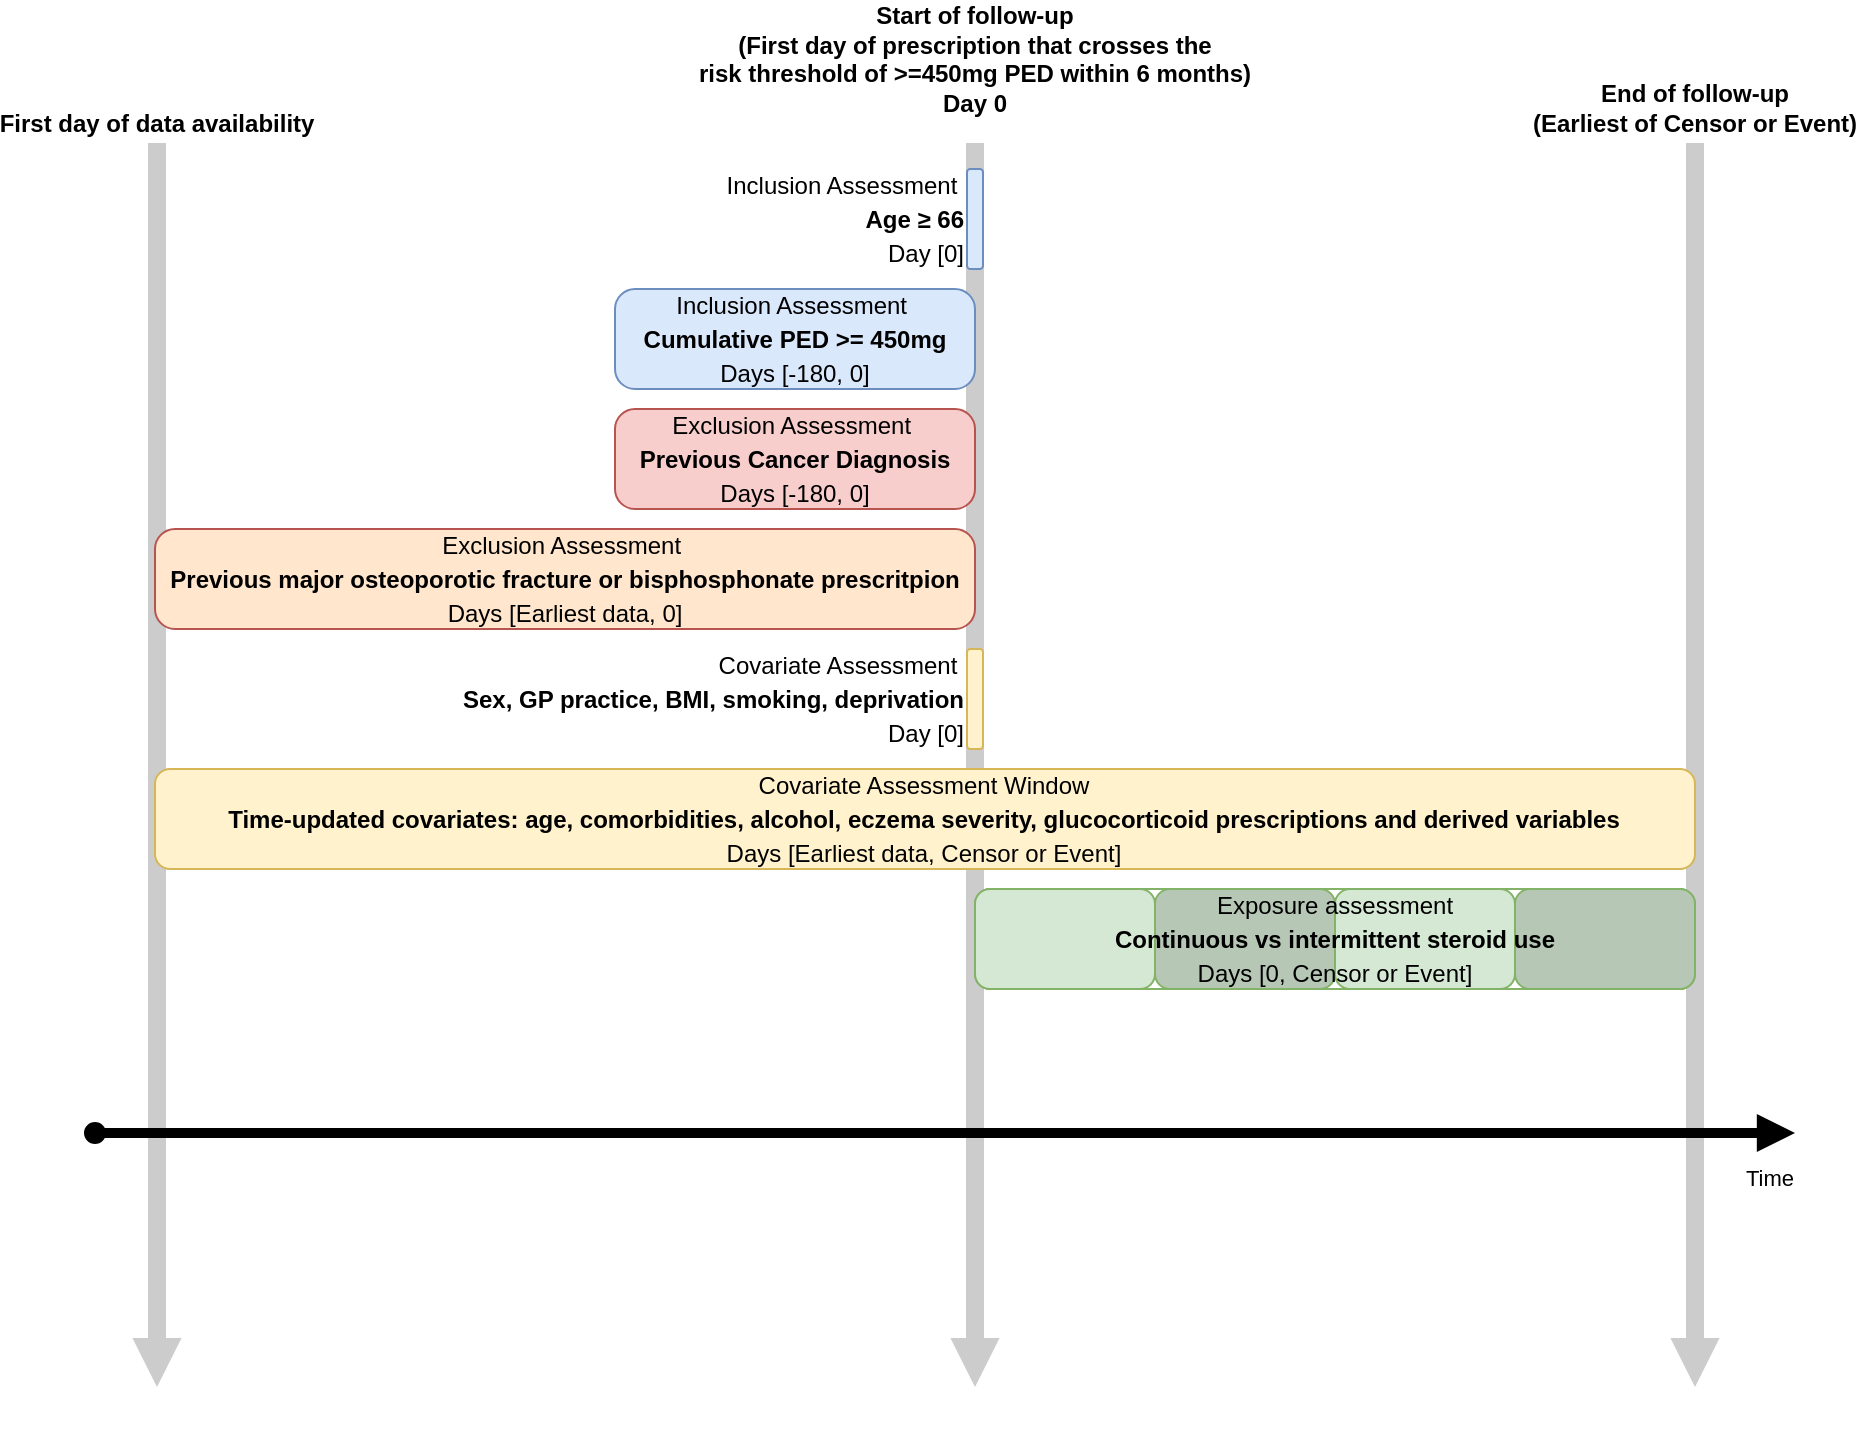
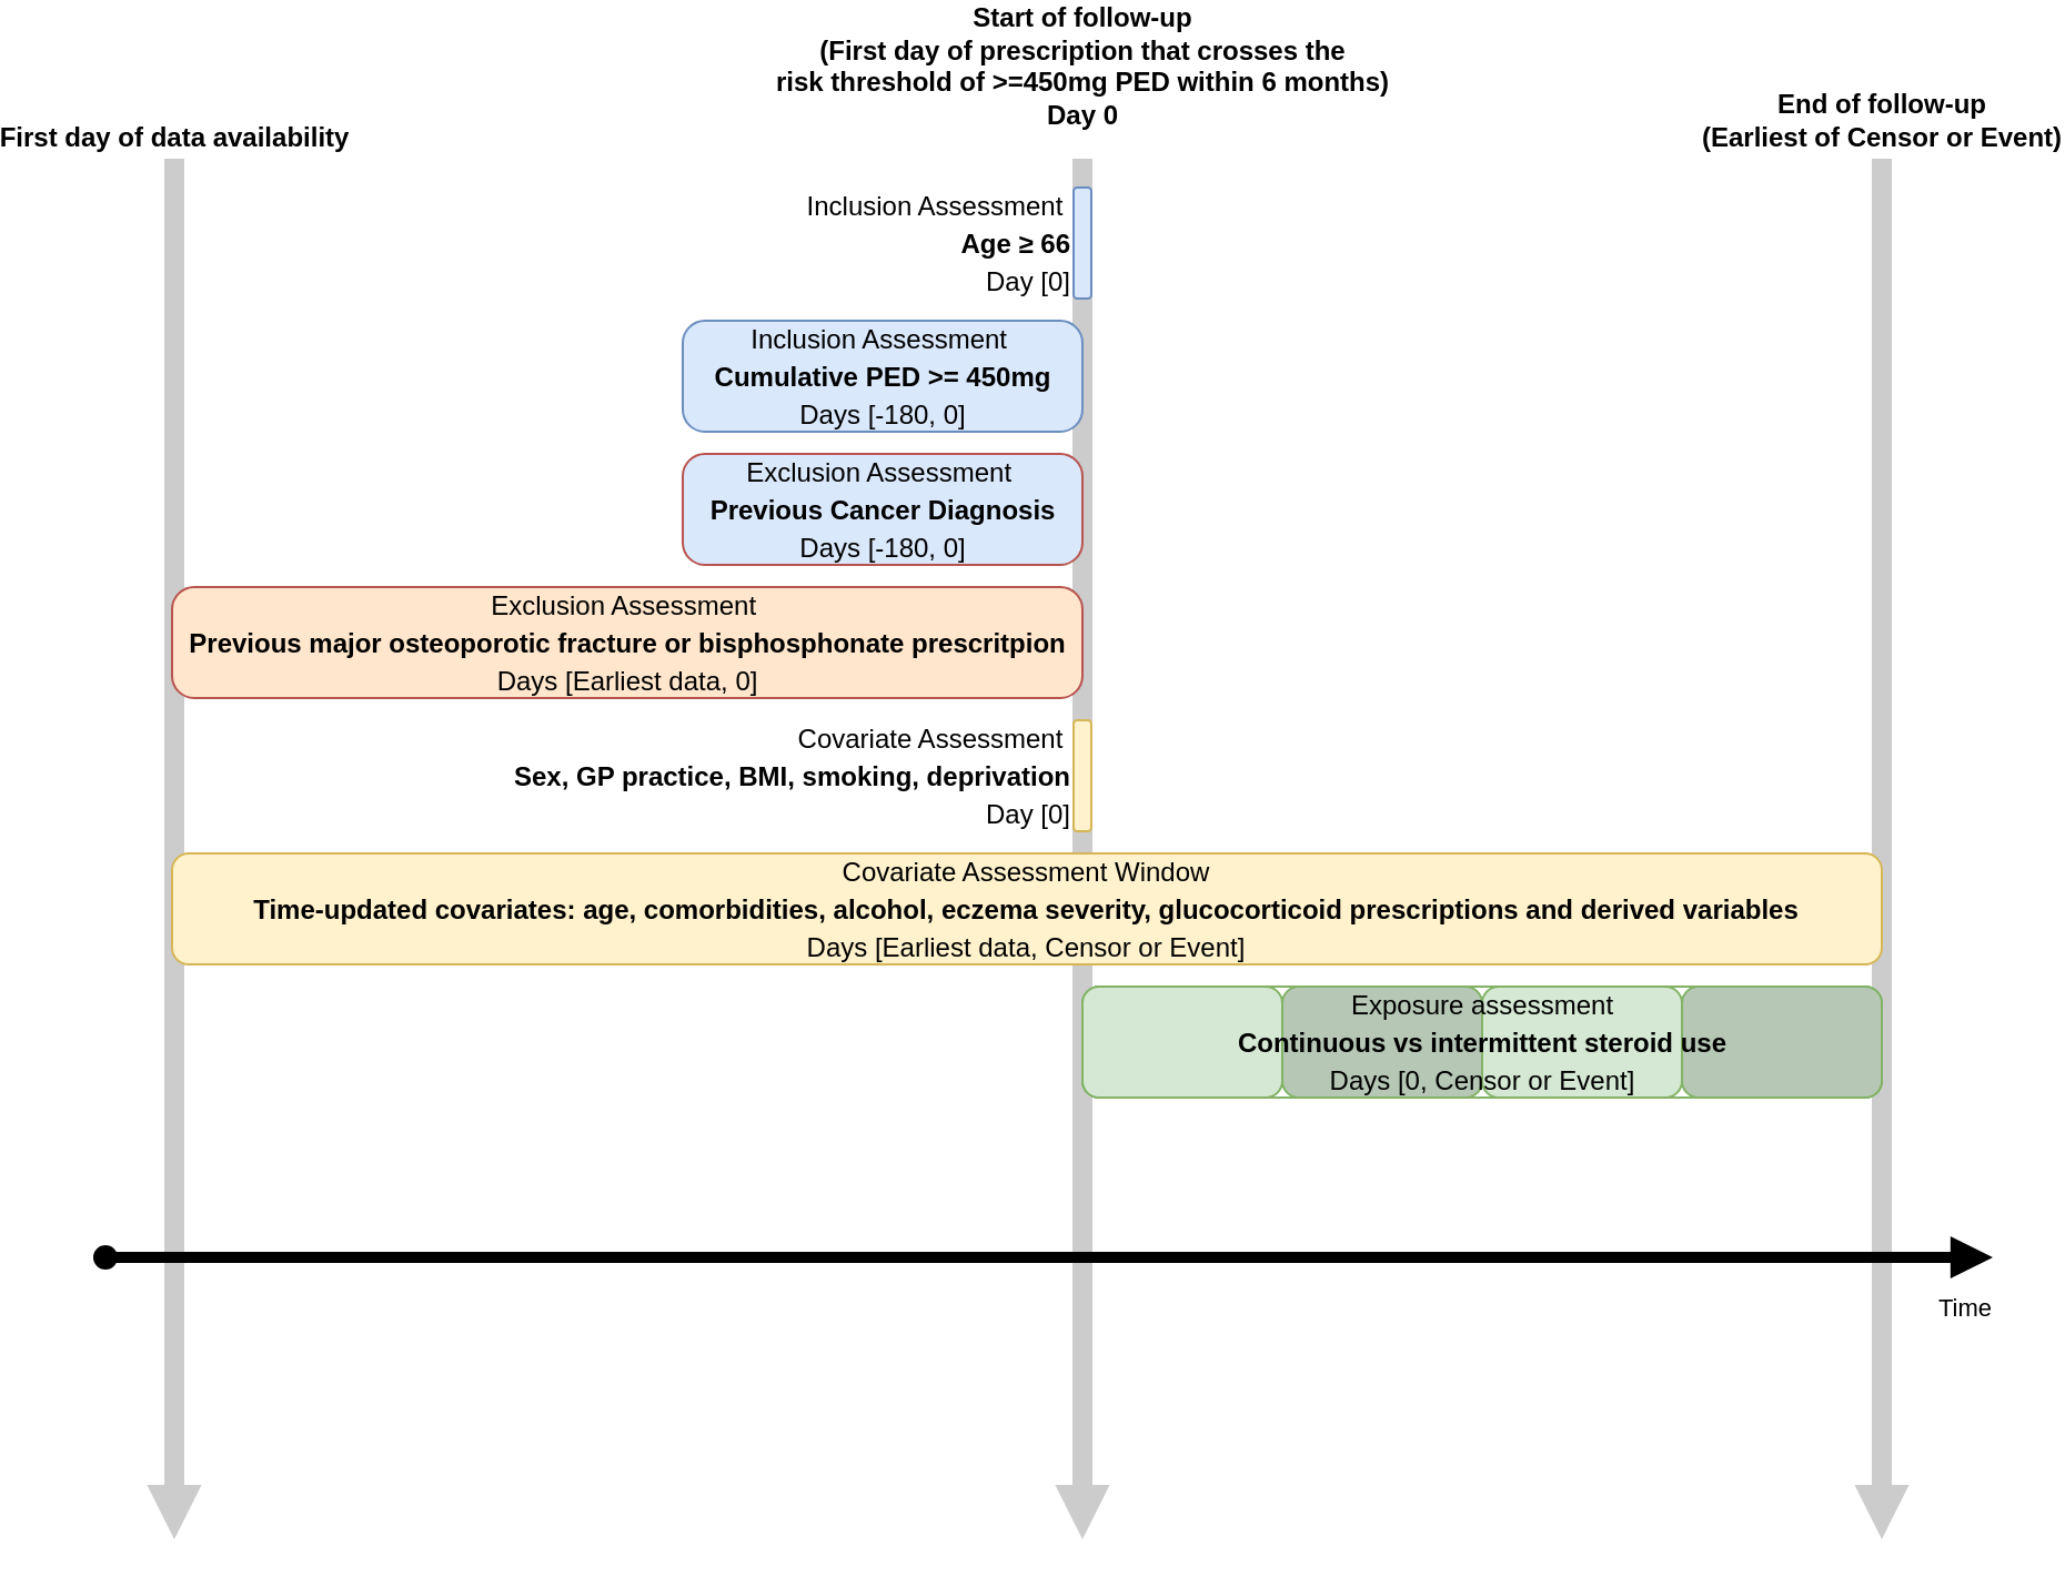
  <mxCell id="0" />
  <mxCell id="1" parent="0" />
  <mxCell id="2" value="&lt;div&gt;&lt;b&gt;Start of follow-up&lt;/b&gt;&lt;/div&gt;&lt;div&gt;&lt;b&gt;(First day of prescription that crosses the&lt;/b&gt;&lt;br&gt;&lt;/div&gt;&lt;div&gt;&lt;b&gt;risk threshold of &amp;gt;=450mg PED within 6 months)&lt;/b&gt;&lt;/div&gt;&lt;div&gt;&lt;b&gt;Day 0&lt;/b&gt;&lt;/div&gt;" style="endArrow=block;html=1;strokeWidth=9;fontSize=12;endSize=1;endFill=1;startSize=6;fillColor=#f5f5f5;strokeColor=#CCCCCC;labelPosition=center;verticalLabelPosition=top;align=center;verticalAlign=bottom;labelBorderColor=none;labelBackgroundColor=none;orthogonalLoop=0;anchorPointDirection=0;" parent="1" edge="1"><mxGeometry x="-1" y="-10" width="50" height="50" relative="1" as="geometry"><mxPoint x="460" y="20" as="sourcePoint" /><mxPoint x="460" y="642" as="targetPoint" /><mxPoint x="10" y="-10" as="offset" /></mxGeometry></mxCell>
  <mxCell id="3" value="&lt;p style=&quot;font-size: 12px ; margin-top: 0pt ; margin-bottom: 0pt ; margin-left: 0in ; direction: ltr ; unicode-bidi: embed ; word-break: normal&quot;&gt;&lt;b style=&quot;font-family: &amp;#34;helvetica&amp;#34;&quot;&gt;First day of data availability&lt;/b&gt;&lt;br&gt;&lt;/p&gt;" style="endArrow=block;html=1;strokeWidth=9;fontSize=12;endSize=1;endFill=1;startSize=6;fillColor=#f5f5f5;strokeColor=#CCCCCC;labelPosition=center;verticalLabelPosition=top;align=center;verticalAlign=bottom;labelBorderColor=none;labelBackgroundColor=none;spacingRight=0;" parent="1" edge="1"><mxGeometry x="-1" width="50" height="50" relative="1" as="geometry"><mxPoint x="51" y="20" as="sourcePoint" /><mxPoint x="51" y="642" as="targetPoint" /><mxPoint as="offset" /></mxGeometry></mxCell>
  <mxCell id="4" value="&lt;p style=&quot;font-size: 12px ; margin-top: 0pt ; margin-bottom: 0pt ; margin-left: 0in ; direction: ltr ; unicode-bidi: embed ; word-break: normal&quot;&gt;&lt;b&gt;End of follow-up&lt;/b&gt;&lt;/p&gt;&lt;p style=&quot;font-size: 12px ; margin-top: 0pt ; margin-bottom: 0pt ; margin-left: 0in ; direction: ltr ; unicode-bidi: embed ; word-break: normal&quot;&gt;&lt;b&gt;(Earliest of Censor or Event)&lt;/b&gt;&lt;/p&gt;" style="endArrow=block;html=1;strokeWidth=9;fontSize=12;endSize=1;endFill=1;startSize=6;fillColor=#f5f5f5;strokeColor=#CCCCCC;labelPosition=center;verticalLabelPosition=top;align=center;verticalAlign=bottom;labelBorderColor=none;labelBackgroundColor=none;spacingRight=0;" parent="1" edge="1"><mxGeometry x="-1" width="50" height="50" relative="1" as="geometry"><mxPoint x="820" y="20" as="sourcePoint" /><mxPoint x="820" y="642" as="targetPoint" /><mxPoint as="offset" /></mxGeometry></mxCell>
  <mxCell id="5" value="Time" style="endArrow=block;html=1;startArrow=oval;startFill=1;strokeWidth=5;endFill=1;labelPosition=right;verticalLabelPosition=bottom;align=left;verticalAlign=top;" parent="1" edge="1"><mxGeometry x="0.938" y="-10" width="50" height="50" relative="1" as="geometry"><mxPoint y="515" as="sourcePoint" x="20" /><mxPoint x="870" y="515" as="targetPoint" /><mxPoint as="offset" /></mxGeometry></mxCell>
- <mxCell id="6" value="&lt;font&gt;&lt;span style=&quot;font-size: 12px&quot;&gt;Exclusion Assessment&amp;nbsp;&lt;/span&gt;&lt;br&gt;&lt;span style=&quot;font-size: 12px&quot;&gt;&lt;b&gt;Previous Cancer Diagnosis&lt;br&gt;&lt;/b&gt;&lt;/span&gt;&lt;/font&gt;&lt;span style=&quot;font-size: 12px ; text-align: center&quot;&gt;Days [-180, 0]&lt;/span&gt;" style="rounded=1;html=1;fontSize=14;fillColor=#f8cecc;strokeColor=#b85450;arcSize=20;labelPosition=center;verticalLabelPosition=middle;align=center;verticalAlign=middle;" parent="1" vertex="1"><mxGeometry x="280" y="153" width="180" height="50" as="geometry" /></mxCell>
+ <mxCell id="6" value="&lt;font&gt;&lt;span style=&quot;font-size: 12px&quot;&gt;Exclusion Assessment&amp;nbsp;&lt;/span&gt;&lt;br&gt;&lt;span style=&quot;font-size: 12px&quot;&gt;&lt;b&gt;Previous Cancer Diagnosis&lt;br&gt;&lt;/b&gt;&lt;/span&gt;&lt;/font&gt;&lt;span style=&quot;font-size: 12px ; text-align: center&quot;&gt;Days [-180, 0]&lt;/span&gt;" style="rounded=1;html=1;fontSize=14;fillColor=#dae8fc;strokeColor=#b85450;arcSize=20;labelPosition=center;verticalLabelPosition=middle;align=center;verticalAlign=middle;" parent="1" vertex="1"><mxGeometry x="280" y="153" width="180" height="50" as="geometry" /></mxCell>
  <mxCell id="7" value="&lt;font&gt;&lt;span style=&quot;font-size: 12px&quot;&gt;Exclusion Assessment&amp;nbsp;&lt;/span&gt;&lt;br&gt;&lt;span style=&quot;font-size: 12px&quot;&gt;&lt;b&gt;Previous major osteoporotic fracture or bisphosphonate prescritpion&lt;br&gt;&lt;/b&gt;Days [Earliest data, 0]&lt;/span&gt;&lt;/font&gt;" style="rounded=1;html=1;fontSize=14;fillColor=#ffe6cc;strokeColor=#b85450;arcSize=20;labelPosition=center;verticalLabelPosition=middle;align=center;verticalAlign=middle;" parent="1" vertex="1"><mxGeometry x="50" y="213" width="410" height="50" as="geometry" /></mxCell>
  <mxCell id="8" value="&lt;font&gt;&lt;span style=&quot;font-size: 12px&quot;&gt;Inclusion Assessment&amp;nbsp;&lt;/span&gt;&lt;br&gt;&lt;b style=&quot;font-size: 12px&quot;&gt;Cumulative PED &amp;gt;= 450mg&lt;/b&gt;&lt;br style=&quot;font-size: 12px&quot;&gt;&lt;span style=&quot;font-size: 12px&quot;&gt;Days [-180, 0]&lt;/span&gt;&lt;/font&gt;" style="rounded=1;html=1;fontSize=14;fillColor=#dae8fc;strokeColor=#6c8ebf;arcSize=20;labelPosition=center;verticalLabelPosition=middle;align=center;verticalAlign=middle;absoluteArcSize=0;" parent="1" vertex="1"><mxGeometry x="280" y="93" width="180" height="50" as="geometry" /></mxCell>
  <mxCell id="9" value="" style="group;strokeColor=#82b366;rounded=1;fillColor=none;" parent="1" vertex="1" connectable="0"><mxGeometry x="460" y="393" width="360" height="50" as="geometry" /></mxCell>
  <mxCell id="10" value="" style="rounded=1;whiteSpace=wrap;html=1;shadow=0;glass=0;sketch=0;fontSize=12;fillColor=#d5e8d4;strokeColor=#82b366;" parent="9" vertex="1"><mxGeometry width="90" height="50" as="geometry" /></mxCell>
  <mxCell id="11" value="" style="rounded=1;whiteSpace=wrap;html=1;shadow=0;glass=0;sketch=0;fontSize=12;fillColor=#B7C7B6;strokeColor=#82b366;" parent="9" vertex="1"><mxGeometry x="90" width="90" height="50" as="geometry" /></mxCell>
  <mxCell id="12" value="" style="rounded=1;whiteSpace=wrap;html=1;shadow=0;glass=0;sketch=0;fontSize=12;fillColor=#d5e8d4;strokeColor=#82b366;" parent="9" vertex="1"><mxGeometry x="180" width="90" height="50" as="geometry" /></mxCell>
  <mxCell id="13" value="" style="rounded=1;whiteSpace=wrap;html=1;shadow=0;glass=0;sketch=0;fontSize=12;fillColor=#B7C7B6;strokeColor=#82b366;" parent="9" vertex="1"><mxGeometry x="270" width="90" height="50" as="geometry" /></mxCell>
  <mxCell id="14" value="&lt;div&gt;&lt;span style=&quot;font-size: 12px&quot;&gt;Exposure assessment&lt;/span&gt;&lt;/div&gt;&lt;div&gt;&lt;span style=&quot;font-size: 12px&quot;&gt;&lt;b&gt;Continuous vs intermittent steroid use&lt;/b&gt;&lt;/span&gt;&lt;/div&gt;&lt;div&gt;&lt;span style=&quot;font-size: 12px&quot;&gt;Days [0, Censor or Event]&lt;/span&gt;&lt;/div&gt;" style="rounded=1;html=1;fontSize=14;fillColor=none;strokeColor=none;labelPosition=center;verticalLabelPosition=middle;align=center;verticalAlign=middle;arcSize=20;shadow=0;sketch=0;glass=0;fontStyle=0" parent="9" vertex="1"><mxGeometry width="360" height="50" as="geometry" /></mxCell>
  <mxCell id="15" value="&lt;div&gt;&lt;span style=&quot;font-size: 12px&quot;&gt;Covariate Assessment Window&lt;/span&gt;&lt;/div&gt;&lt;div&gt;&lt;span style=&quot;font-size: 12px&quot;&gt;&lt;b&gt;Time-updated covariates: age, comorbidities, alcohol, eczema severity, glucocorticoid prescriptions and derived variables&lt;/b&gt;&lt;/span&gt;&lt;/div&gt;&lt;div&gt;&lt;span style=&quot;font-size: 12px&quot;&gt;Days [Earliest data, Censor or Event]&lt;/span&gt;&lt;/div&gt;" style="rounded=1;whiteSpace=wrap;html=1;fontSize=14;fillColor=#fff2cc;strokeColor=#d6b656;" parent="1" vertex="1"><mxGeometry x="50" y="333" width="770" height="50" as="geometry" /></mxCell>
  <mxCell id="16" value="&lt;font&gt;&lt;span style=&quot;font-size: 12px&quot;&gt;Covariate Assessment&amp;nbsp;&lt;/span&gt;&lt;br&gt;&lt;div&gt;&lt;span style=&quot;font-size: 12px&quot;&gt;&lt;b&gt;Sex, GP practice, BMI, smoking, deprivation&lt;/b&gt;&lt;/span&gt;&lt;/div&gt;&lt;span style=&quot;font-size: 12px&quot;&gt;Day [0]&lt;/span&gt;&lt;/font&gt;" style="rounded=1;html=1;fontSize=14;fillColor=#fff2cc;strokeColor=#d6b656;arcSize=20;labelPosition=left;verticalLabelPosition=middle;align=right;verticalAlign=middle;" parent="1" vertex="1"><mxGeometry x="456" y="273" width="8" height="50" as="geometry" /></mxCell>
  <mxCell id="17" value="&lt;font&gt;&lt;span style=&quot;font-size: 12px&quot;&gt;Inclusion Assessment&amp;nbsp;&lt;/span&gt;&lt;br&gt;&lt;b style=&quot;font-size: 12px&quot;&gt;Age &lt;/b&gt;&lt;span style=&quot;font-size: 12px&quot;&gt;&lt;b&gt;≥&lt;/b&gt;&lt;/span&gt;&lt;b style=&quot;font-size: 12px&quot;&gt;&amp;nbsp;66&lt;/b&gt;&lt;br&gt;&lt;span style=&quot;font-size: 12px&quot;&gt;Day [0]&lt;/span&gt;&lt;/font&gt;" style="rounded=1;html=1;fontSize=14;fillColor=#dae8fc;strokeColor=#6c8ebf;arcSize=20;labelPosition=left;verticalLabelPosition=middle;align=right;verticalAlign=middle;absoluteArcSize=0;" parent="1" vertex="1"><mxGeometry x="456" y="33" width="8" height="50" as="geometry" /></mxCell>
